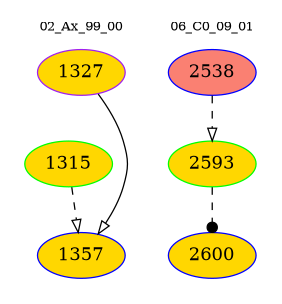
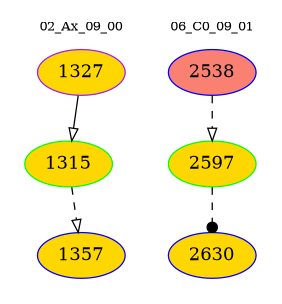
  digraph {
    node [color=blue fillcolor=gold style=filled]
    edge [arrowhead=onormal color=black style=dashed]
    n1 [color=purple label=1327]
    n2 [color=green label=1315]
    n3 [label=1357]
    n4 [fillcolor=salmon label=2538]
-   n5 [color=green label=2593]
-   n6 [label=2600]
+   n5 [color=green label=2597]
+   n6 [label=2630]
    subgraph cluster_1 {
      color=white
      fontsize=10
-     label="02_Ax_99_00"
+     label="02_Ax_09_00"
      n1
      n2
      n3
    }
    subgraph cluster_2 {
      color=white
      fontsize=10
      label="06_C0_09_01"
      n4
      n5
      n6
    }
-   n1 -> n3 [style=solid]
+   n1 -> n2 [style=solid]
    n2 -> n3
    n4 -> n5
    n5 -> n6 [arrowhead=dot]
  }
